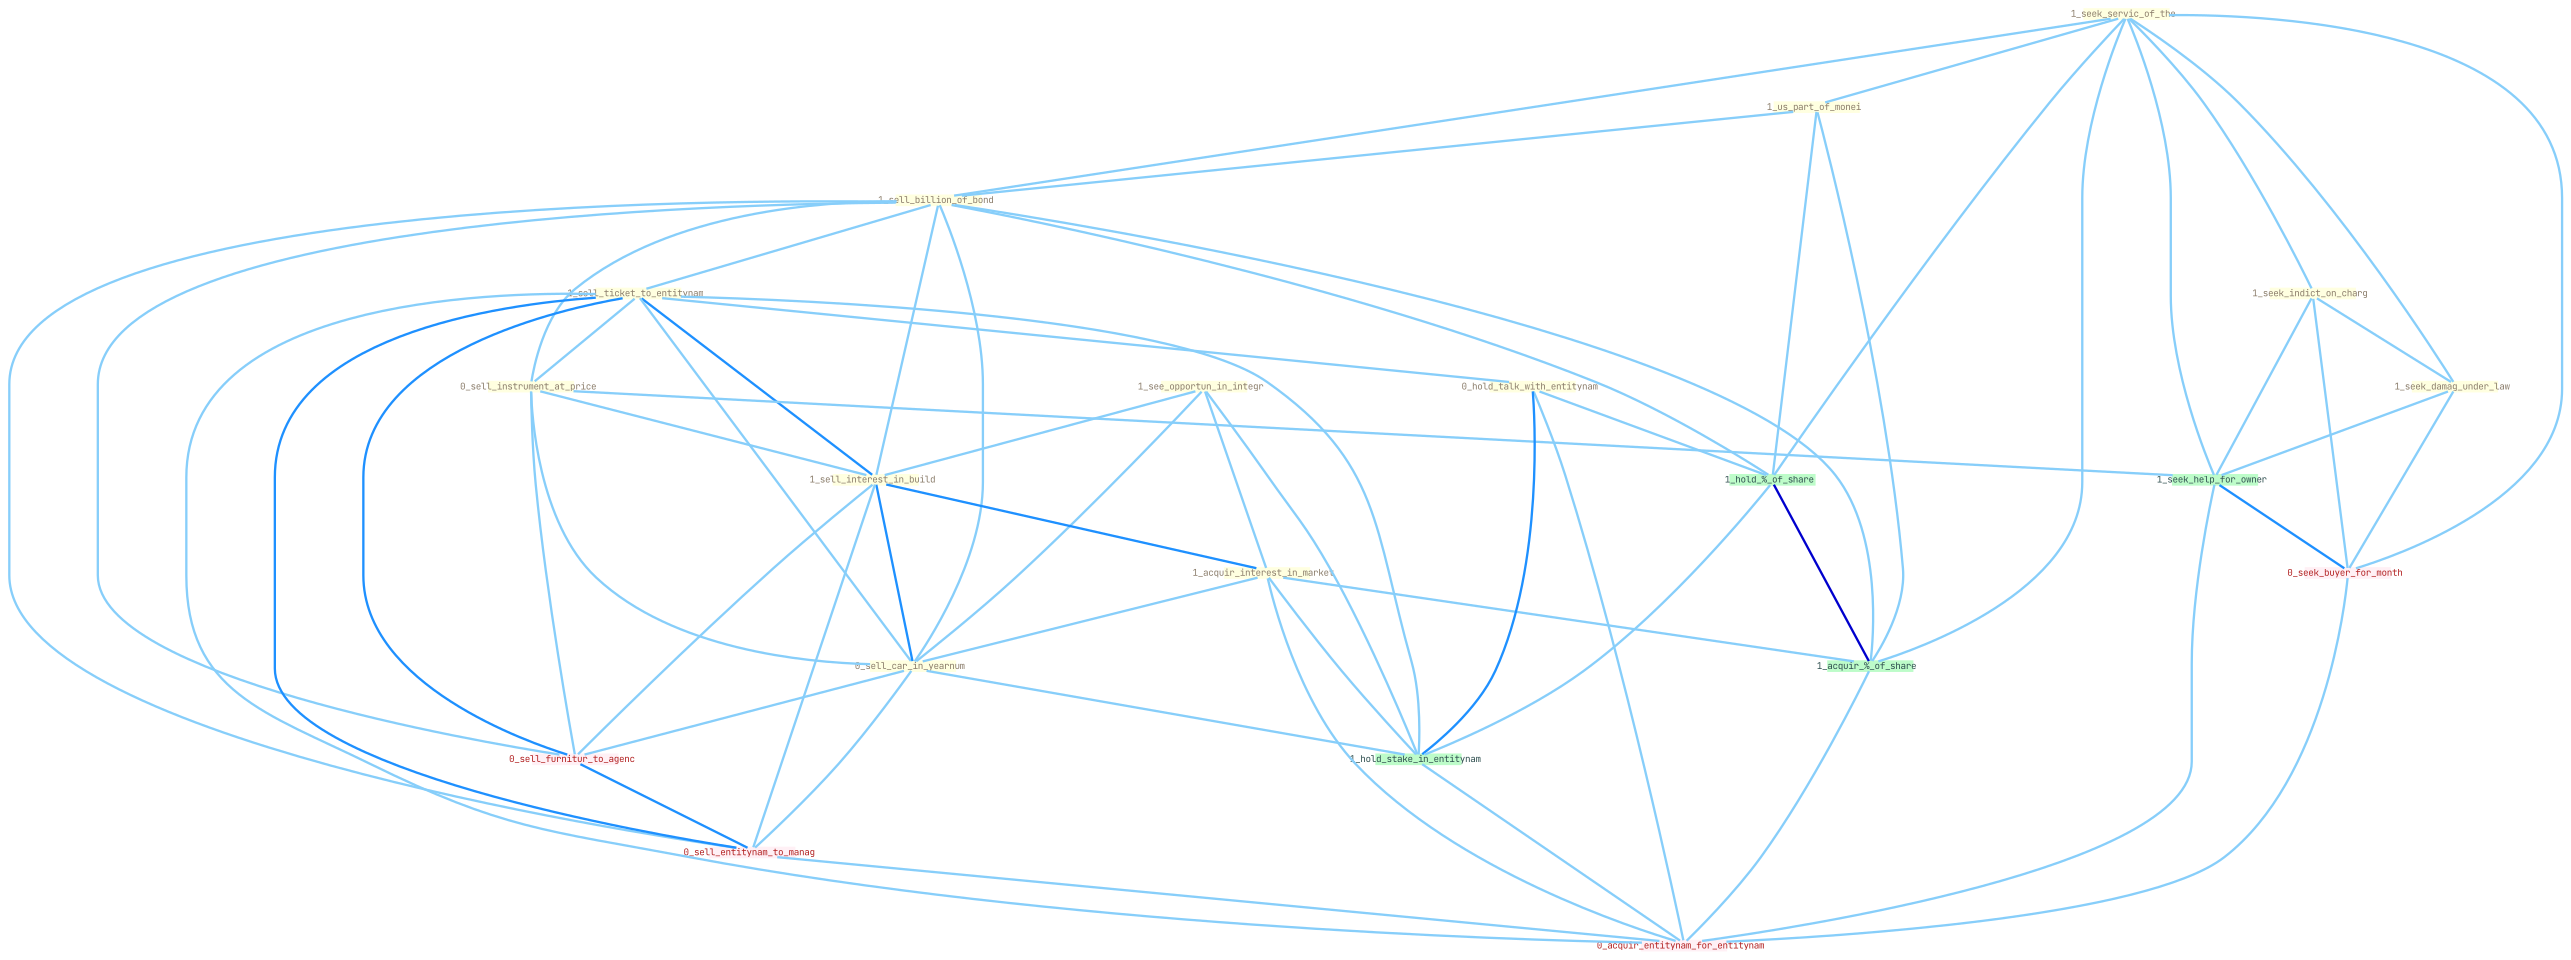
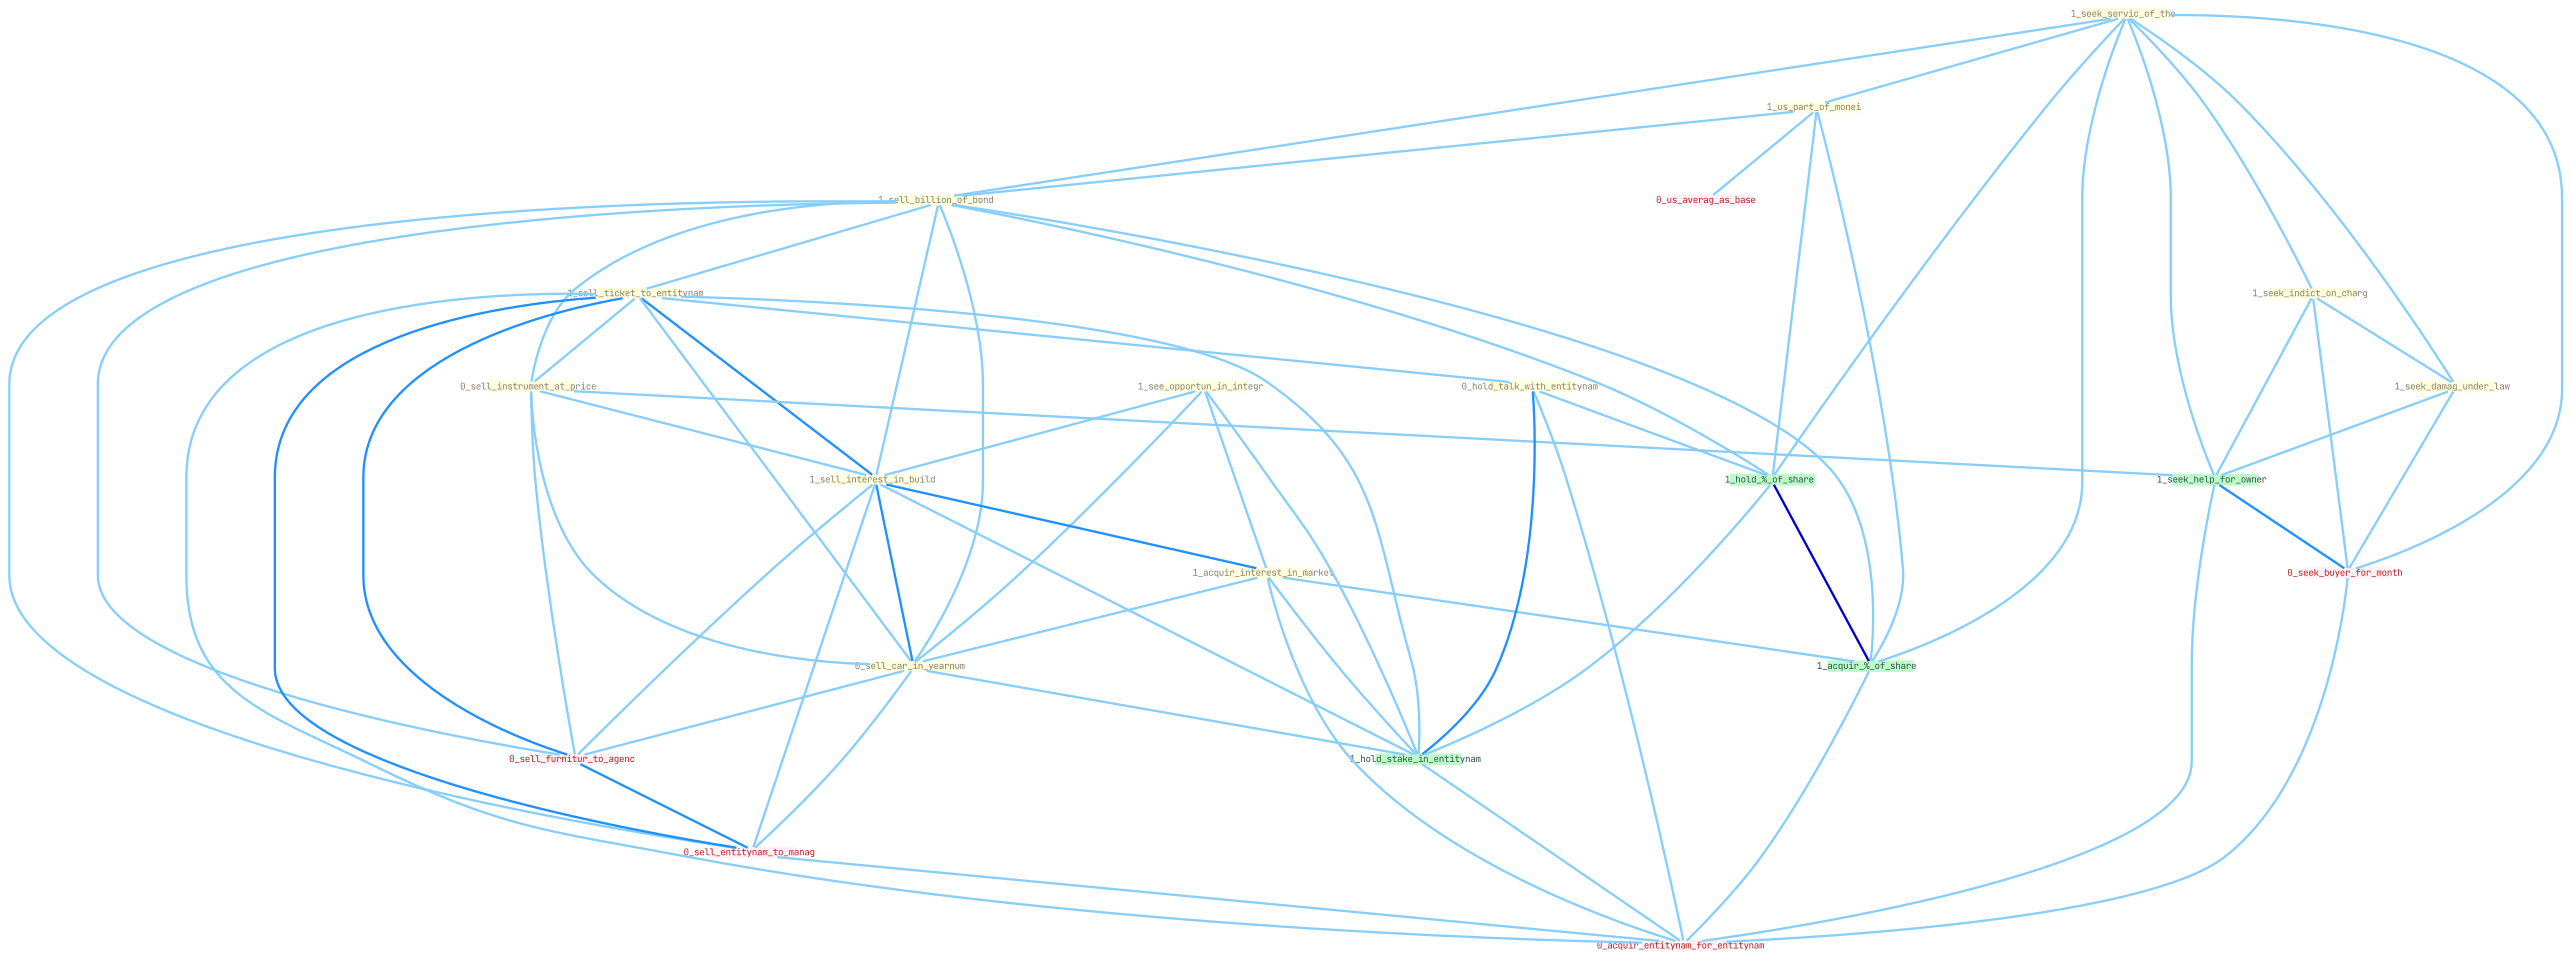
  graph {
    fontname="JetBrains Mono"
    node [color="#ffffe0" fixedsize=true fontcolor="#8b7d6b" fontname="JetBrains Mono" fontsize=4 shape=polygon style=filled]
    edge [color="#87cefa" fontname="JetBrains Mono" w=1]
    "1_seek_servic_of_the " [height=.06 width=.5]
    "1_us_part_of_monei " [height=.06 width=.5]
    "1_sell_billion_of_bond " [height=.06 width=.5]
    "1_sell_ticket_to_entitynam " [height=.06 width=.5]
    "1_seek_indict_on_charg " [height=.06 width=.5]
    "0_sell_instrument_at_price " [height=.06 width=.5]
    "1_see_opportun_in_integr " [height=.06 width=.5]
    "1_sell_interest_in_build " [height=.06 width=.5]
    "1_acquir_interest_in_market " [height=.06 width=.5]
    "1_seek_damag_under_law " [height=.06 width=.5]
    "0_hold_talk_with_entitynam " [height=.06 width=.5]
    "0_sell_car_in_yearnum " [height=.06 width=.5]
    "0_seek_buyer_for_month " [color="#fff0f5" fontcolor="#b22222" height=.06 width=.5]
    "0_sell_furnitur_to_agenc " [color="#fff0f5" fontcolor="#b22222" height=.06 width=.5]
+   "0_us_averag_as_base " [color="#fff0f5" fontcolor="#b22222" height=.06 width=.5]
    "0_sell_entitynam_to_manag " [color="#fff0f5" fontcolor="#b22222" height=.06 width=.5]
    "0_acquir_entitynam_for_entitynam " [color="#fff0f5" fontcolor="#b22222" height=.06 width=.5]
    "1_hold_%_of_share " [color="#BDFCC9" fontcolor="#2f4f4f" height=.06 width=.5]
    "1_seek_help_for_owner " [color="#BDFCC9" fontcolor="#2f4f4f" height=.06 width=.5]
    "1_acquir_%_of_share " [color="#BDFCC9" fontcolor="#2f4f4f" height=.06 width=.5]
    "1_hold_stake_in_entitynam " [color="#BDFCC9" fontcolor="#2f4f4f" height=.06 width=.5]
    subgraph sub_1 {
      "1_seek_servic_of_the "
      "1_us_part_of_monei "
      "1_sell_billion_of_bond "
      "1_sell_ticket_to_entitynam "
      "1_seek_indict_on_charg "
      "0_sell_instrument_at_price "
      "1_see_opportun_in_integr "
      "1_sell_interest_in_build "
      "1_acquir_interest_in_market "
      "1_seek_damag_under_law "
      "0_hold_talk_with_entitynam "
      "0_sell_car_in_yearnum "
    }
    subgraph sub_2 {
      "0_seek_buyer_for_month "
      "0_sell_furnitur_to_agenc "
+     "0_us_averag_as_base "
      "0_sell_entitynam_to_manag "
      "0_acquir_entitynam_for_entitynam "
    }
    "1_seek_servic_of_the " -- "1_us_part_of_monei "
    "1_seek_servic_of_the " -- "1_sell_billion_of_bond "
    "1_seek_servic_of_the " -- "1_seek_indict_on_charg "
    "1_seek_servic_of_the " -- "1_seek_damag_under_law "
    "1_seek_servic_of_the " -- "0_seek_buyer_for_month "
    "1_seek_servic_of_the " -- "1_hold_%_of_share "
    "1_seek_servic_of_the " -- "1_seek_help_for_owner "
    "1_seek_servic_of_the " -- "1_acquir_%_of_share "
    "1_us_part_of_monei " -- "1_sell_billion_of_bond "
+   "1_us_part_of_monei " -- "0_us_averag_as_base "
    "1_us_part_of_monei " -- "1_hold_%_of_share "
    "1_us_part_of_monei " -- "1_acquir_%_of_share "
    "1_sell_billion_of_bond " -- "1_sell_ticket_to_entitynam "
    "1_sell_billion_of_bond " -- "0_sell_instrument_at_price "
    "1_sell_billion_of_bond " -- "1_sell_interest_in_build "
    "1_sell_billion_of_bond " -- "0_sell_car_in_yearnum "
    "1_sell_billion_of_bond " -- "0_sell_furnitur_to_agenc "
    "1_sell_billion_of_bond " -- "0_sell_entitynam_to_manag "
    "1_sell_billion_of_bond " -- "1_hold_%_of_share "
    "1_sell_billion_of_bond " -- "1_acquir_%_of_share "
    "1_sell_ticket_to_entitynam " -- "0_sell_instrument_at_price "
    "1_sell_ticket_to_entitynam " -- "1_sell_interest_in_build " [color="#1e90ff"]
    "1_sell_ticket_to_entitynam " -- "0_hold_talk_with_entitynam "
    "1_sell_ticket_to_entitynam " -- "0_sell_car_in_yearnum "
    "1_sell_ticket_to_entitynam " -- "0_sell_furnitur_to_agenc " [color="#1e90ff" w=2]
    "1_sell_ticket_to_entitynam " -- "0_sell_entitynam_to_manag " [color="#1e90ff" w=2]
    "1_sell_ticket_to_entitynam " -- "0_acquir_entitynam_for_entitynam "
    "1_sell_ticket_to_entitynam " -- "1_hold_stake_in_entitynam "
    "1_seek_indict_on_charg " -- "1_seek_damag_under_law "
    "1_seek_indict_on_charg " -- "0_seek_buyer_for_month "
    "1_seek_indict_on_charg " -- "1_seek_help_for_owner "
    "0_sell_instrument_at_price " -- "1_sell_interest_in_build "
    "0_sell_instrument_at_price " -- "0_sell_car_in_yearnum "
    "0_sell_instrument_at_price " -- "0_sell_furnitur_to_agenc "
    "0_sell_instrument_at_price " -- "1_seek_help_for_owner "
    "1_see_opportun_in_integr " -- "1_sell_interest_in_build "
    "1_see_opportun_in_integr " -- "1_acquir_interest_in_market "
    "1_see_opportun_in_integr " -- "0_sell_car_in_yearnum "
    "1_see_opportun_in_integr " -- "1_hold_stake_in_entitynam "
    "1_sell_interest_in_build " -- "1_acquir_interest_in_market " [color="#1e90ff" w=2]
    "1_sell_interest_in_build " -- "0_sell_car_in_yearnum " [color="#1e90ff" w=2]
    "1_sell_interest_in_build " -- "0_sell_furnitur_to_agenc "
    "1_sell_interest_in_build " -- "0_sell_entitynam_to_manag "
+   "1_sell_interest_in_build " -- "1_hold_stake_in_entitynam "
    "1_acquir_interest_in_market " -- "0_sell_car_in_yearnum "
    "1_acquir_interest_in_market " -- "0_acquir_entitynam_for_entitynam "
    "1_acquir_interest_in_market " -- "1_acquir_%_of_share "
    "1_acquir_interest_in_market " -- "1_hold_stake_in_entitynam "
    "1_seek_damag_under_law " -- "0_seek_buyer_for_month "
    "1_seek_damag_under_law " -- "1_seek_help_for_owner "
    "0_hold_talk_with_entitynam " -- "0_acquir_entitynam_for_entitynam "
    "0_hold_talk_with_entitynam " -- "1_hold_%_of_share "
    "0_hold_talk_with_entitynam " -- "1_hold_stake_in_entitynam " [color="#1e90ff" w=2]
    "0_sell_car_in_yearnum " -- "0_sell_furnitur_to_agenc "
    "0_sell_car_in_yearnum " -- "0_sell_entitynam_to_manag "
    "0_sell_car_in_yearnum " -- "1_hold_stake_in_entitynam "
    "0_seek_buyer_for_month " -- "0_acquir_entitynam_for_entitynam "
    "0_sell_furnitur_to_agenc " -- "0_sell_entitynam_to_manag " [color="#1e90ff" w=2]
    "0_sell_entitynam_to_manag " -- "0_acquir_entitynam_for_entitynam "
    "1_hold_%_of_share " -- "1_acquir_%_of_share " [color="#0000cd" w=3]
    "1_hold_%_of_share " -- "1_hold_stake_in_entitynam "
    "1_seek_help_for_owner " -- "0_seek_buyer_for_month " [color="#1e90ff" w=2]
    "1_seek_help_for_owner " -- "0_acquir_entitynam_for_entitynam "
    "1_acquir_%_of_share " -- "0_acquir_entitynam_for_entitynam "
    "1_hold_stake_in_entitynam " -- "0_acquir_entitynam_for_entitynam "
  }
